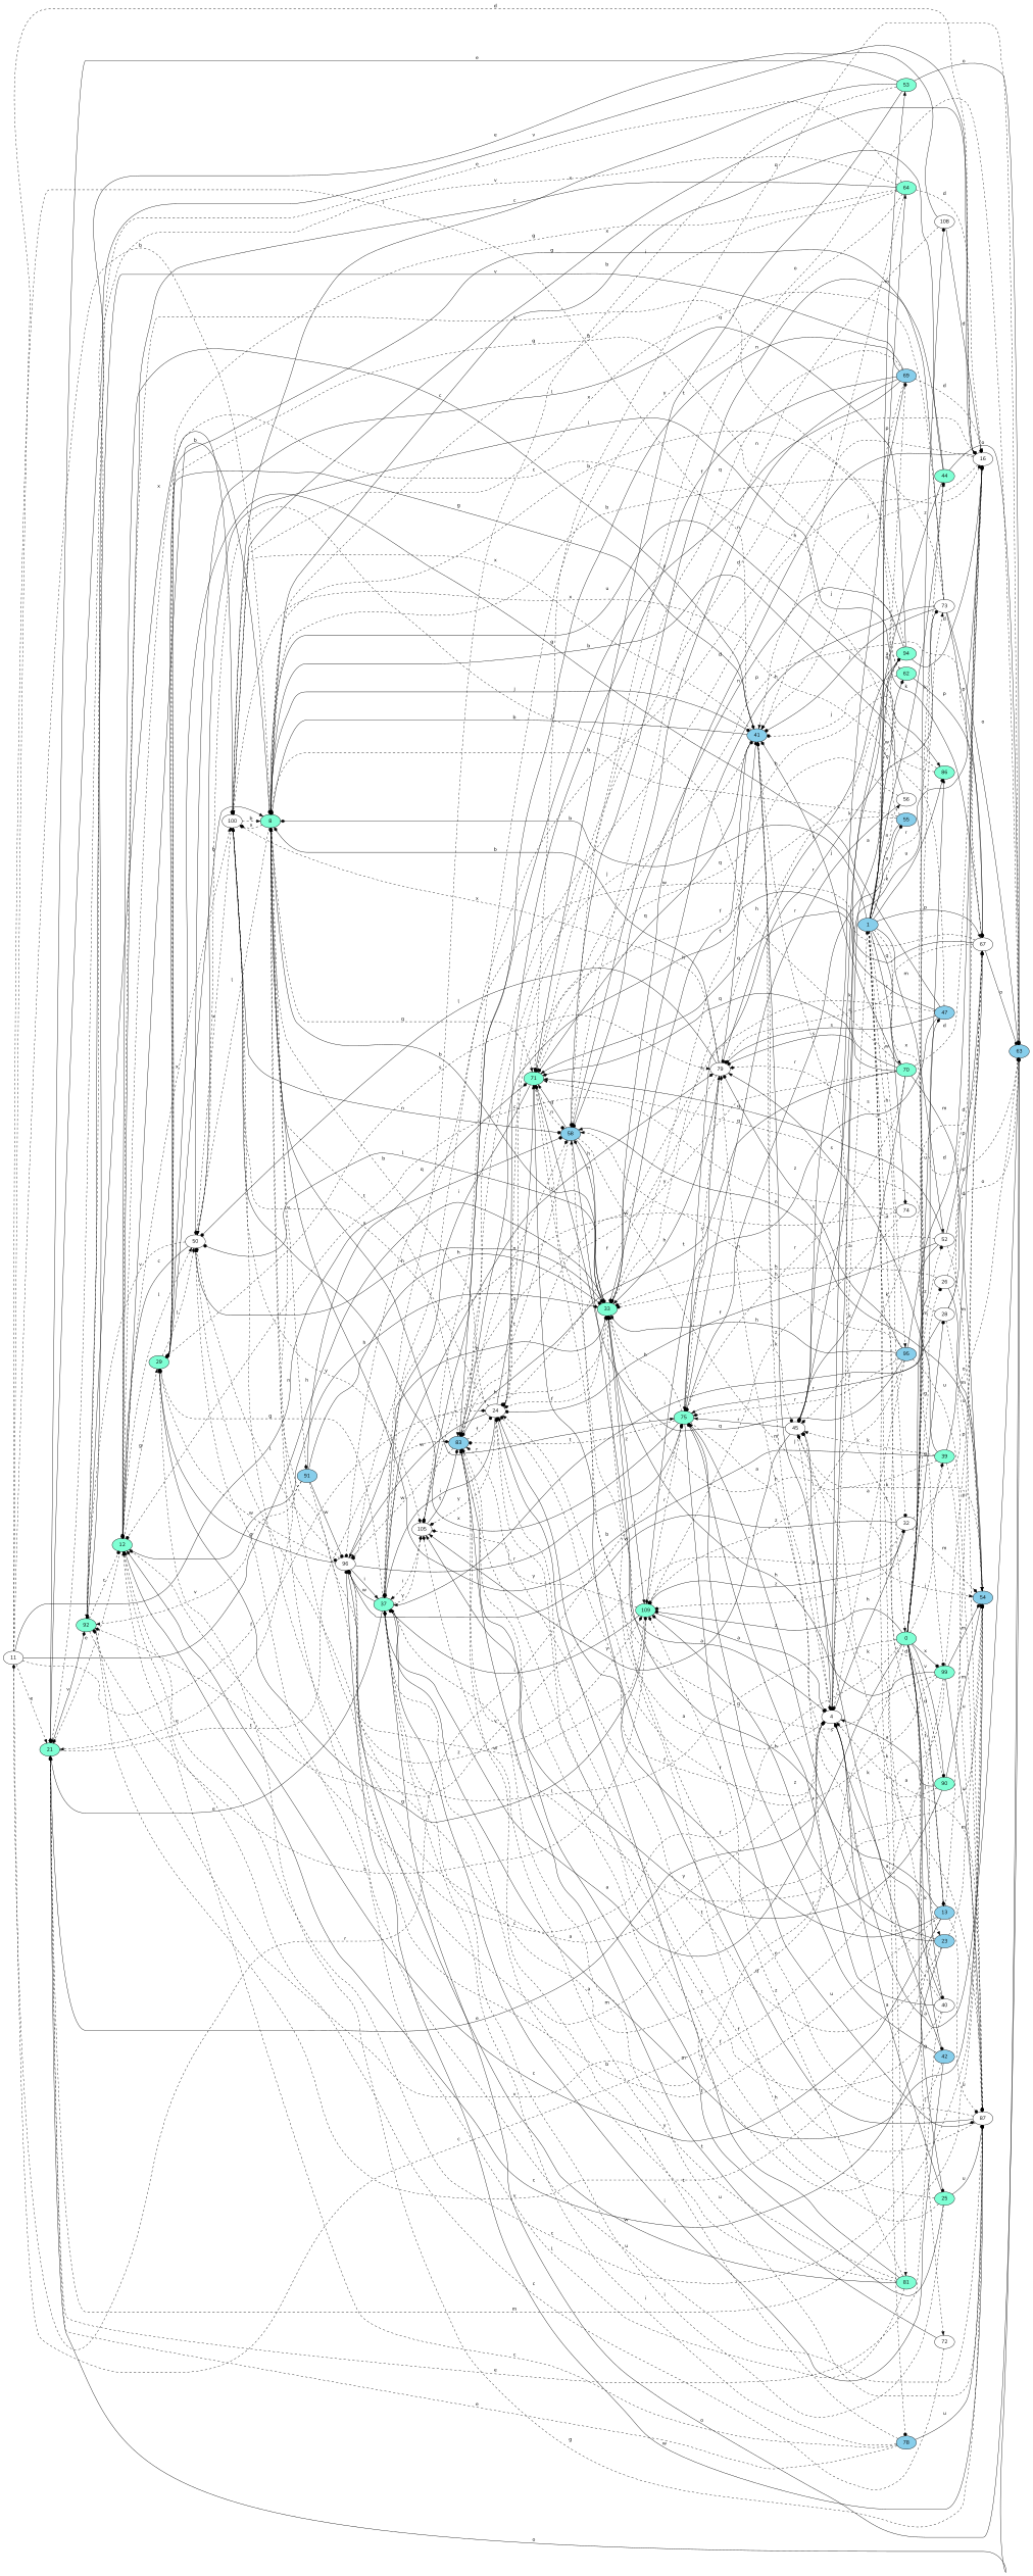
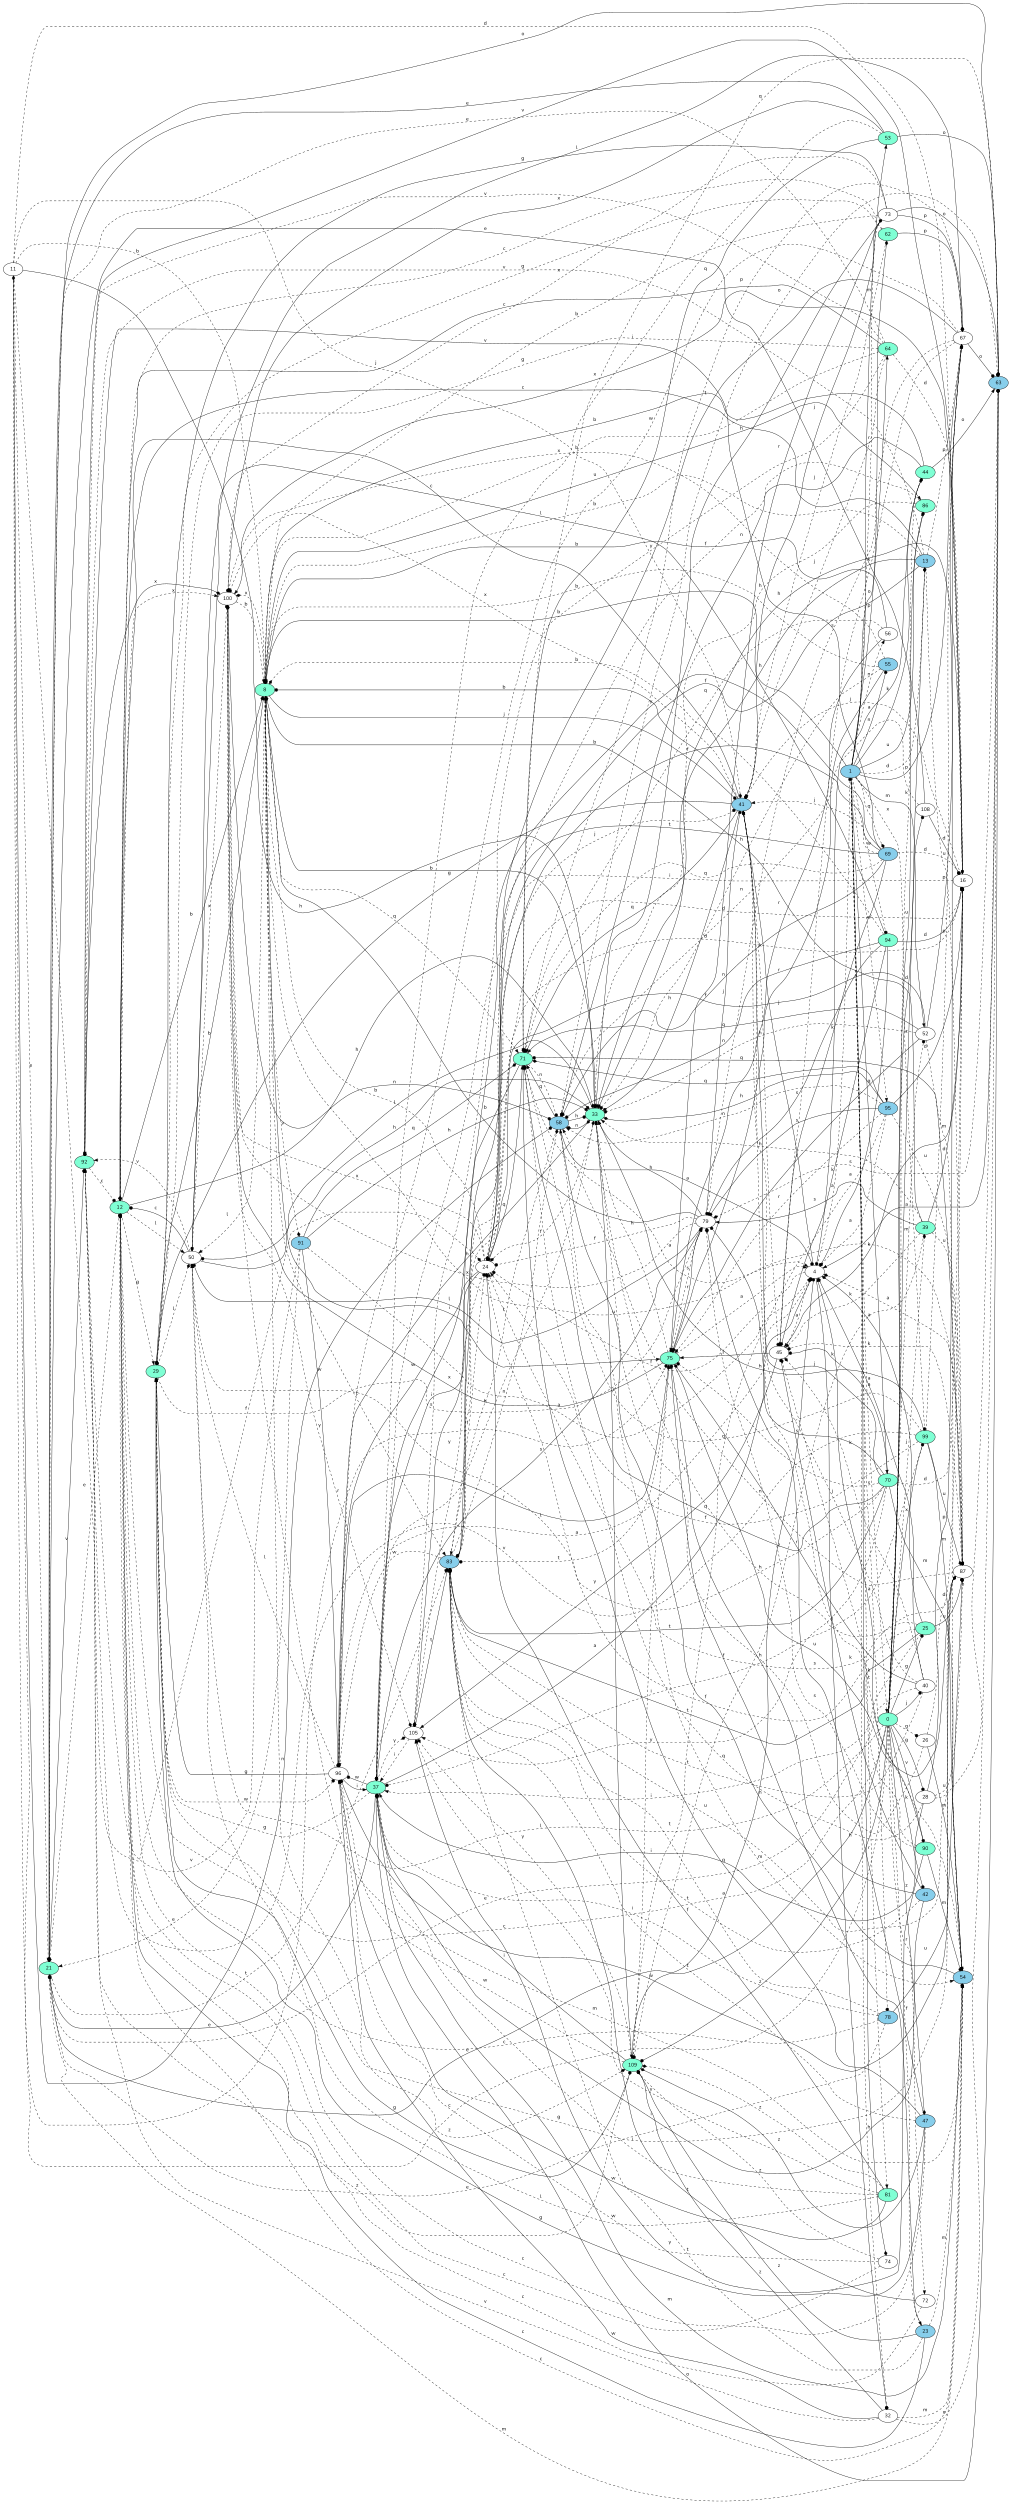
  strict digraph {
    fontname=Nunito
    rankdir=LR
    node [fillcolor=aquamarine fontname=Nunito style=filled]
    edge [arrowhead=diamond fontname=Nunito style=dashed]
    11 [fillcolor=white]
    0
    12
    13 [fillcolor=skyblue]
    21
    23 [fillcolor=skyblue]
    25
    26 [fillcolor=white]
    28 [fillcolor=white]
    39
    40 [fillcolor=white]
    42 [fillcolor=skyblue]
    44
    47 [fillcolor=skyblue]
    50 [fillcolor=white]
    52 [fillcolor=white]
    72 [fillcolor=white]
    73 [fillcolor=white]
    86
    90
    99
    108 [fillcolor=white]
    109
    8
    24 [fillcolor=white]
    41 [fillcolor=skyblue]
    75
    16 [fillcolor=white]
    33
    58 [fillcolor=skyblue]
    100 [fillcolor=white]
    29
    67 [fillcolor=white]
    87 [fillcolor=white]
    92
    83 [fillcolor=skyblue]
    54 [fillcolor=skyblue]
    63 [fillcolor=skyblue]
    4 [fillcolor=white]
    37
    71
    45 [fillcolor=white]
    79 [fillcolor=white]
    105 [fillcolor=white]
    96 [fillcolor=white]
    1 [fillcolor=skyblue]
    32 [fillcolor=white]
    53
    55 [fillcolor=skyblue]
    56 [fillcolor=white]
    62
    64
    69 [fillcolor=skyblue]
    70
    74 [fillcolor=white]
    78 [fillcolor=skyblue]
    81
    94
    95 [fillcolor=skyblue]
    91 [fillcolor=skyblue]
    11 -> 21 [arrowhead=normal label=e]
    11 -> 8 [arrowhead=normal label=b]
    11 -> 24 [label=f]
    11 -> 41 [label=j]
    11 -> 75 [arrowhead=dot label=r]
    11 -> 16 [label=d]
    11 -> 33 [arrowhead=normal label=h style=solid]
    11 -> 58 [arrowhead=dot label=n style=solid]
    0 -> 11 [label=c]
    0 -> 12 [label=c]
    0 -> 13 [label=d style=solid]
    0 -> 21 [label=e style=solid]
    0 -> 23 [arrowhead=normal label=f]
    0 -> 25 [arrowhead=dot label=g style=solid]
    0 -> 26 [arrowhead=dot label=g]
    0 -> 28 [arrowhead=dot label=g style=solid]
    0 -> 39 [label=j]
    0 -> 40 [arrowhead=dot label=j style=solid]
    0 -> 42 [arrowhead=dot label=k style=solid]
    0 -> 44 [arrowhead=normal label=k]
    0 -> 47 [label=z style=solid]
    0 -> 50 [arrowhead=normal label=l]
    0 -> 52 [arrowhead=dot label=m]
    0 -> 72 [arrowhead=normal label=r]
-   0 -> 73 [arrowhead=normal label=r]
    0 -> 86 [arrowhead=normal label=u style=solid]
    0 -> 90 [arrowhead=dot label=v style=solid]
    0 -> 99 [arrowhead=dot label=x style=solid]
    0 -> 108 [arrowhead=dot label=z style=solid]
    0 -> 109 [arrowhead=dot label=z style=solid]
    12 -> 21 [label=e]
    12 -> 50 [arrowhead=normal label=l]
    12 -> 8 [label=b style=solid]
    12 -> 33 [label=h style=solid]
    12 -> 100 [arrowhead=normal label=x]
    12 -> 29 [arrowhead=normal label=g]
    13 -> 12 [label=c style=solid]
    13 -> 8 [arrowhead=dot label=b]
    13 -> 24 [label=f style=solid]
    13 -> 33 [label=h style=solid]
    13 -> 67 [arrowhead=normal label=p]
    13 -> 87 [arrowhead=dot label=u]
    13 -> 92 [arrowhead=dot label=v]
    21 -> 92 [label=v style=solid]
    21 -> 83 [label=t]
    21 -> 54 [label=m]
    21 -> 63 [label=o style=solid]
    23 -> 12 [arrowhead=normal label=c style=solid]
    23 -> 109 [label=z style=solid]
    23 -> 75 [arrowhead=normal label=r style=solid]
    23 -> 83 [arrowhead=normal label=t]
    23 -> 54 [arrowhead=normal label=m]
    25 -> 24 [label=f]
    25 -> 33 [arrowhead=normal label=h]
    25 -> 87 [arrowhead=dot label=u style=solid]
    25 -> 83 [arrowhead=dot label=t style=solid]
    25 -> 4 [label=a style=solid]
    25 -> 37 [arrowhead=normal label=i]
    26 -> 16 [label=d]
    26 -> 33 [arrowhead=dot label=h]
    26 -> 54 [arrowhead=normal label=m style=solid]
    28 -> 67 [arrowhead=normal label=p style=solid]
    28 -> 87 [label=u]
    28 -> 63 [arrowhead=dot label=o]
    28 -> 37 [arrowhead=normal label=i style=solid]
    28 -> 71 [arrowhead=normal label=q]
    39 -> 109 [arrowhead=dot label=z]
    39 -> 8 [label=b style=solid]
    39 -> 16 [arrowhead=normal label=d style=solid]
    39 -> 33 [arrowhead=normal label=h]
    39 -> 87 [arrowhead=dot label=u]
    39 -> 45 [arrowhead=normal label=k]
    39 -> 79 [arrowhead=normal label=s style=solid]
    40 -> 21 [label=e]
    40 -> 41 [arrowhead=normal label=j]
    40 -> 75 [label=r style=solid]
    40 -> 83 [label=t]
    40 -> 4 [label=a style=solid]
    40 -> 45 [label=k]
    42 -> 75 [arrowhead=dot label=r style=solid]
    42 -> 83 [arrowhead=dot label=t]
    42 -> 37 [label=i style=solid]
    42 -> 45 [arrowhead=dot label=k style=solid]
    44 -> 8 [label=b style=solid]
    44 -> 58 [label=n style=solid]
    44 -> 63 [arrowhead=normal label=o style=solid]
    44 -> 4 [arrowhead=dot label=a style=solid]
    47 -> 12 [arrowhead=dot label=c]
    47 -> 109 [label=z style=solid]
    47 -> 29 [arrowhead=normal label=g style=solid]
    47 -> 83 [arrowhead=normal label=t]
    47 -> 71 [arrowhead=normal label=q style=solid]
    47 -> 79 [label=s style=solid]
    50 -> 12 [arrowhead=dot label=c style=solid]
    50 -> 33 [label=h style=solid]
    50 -> 100 [arrowhead=dot label=x]
    50 -> 92 [arrowhead=normal label=v]
    52 -> 24 [arrowhead=dot label=f style=solid]
    52 -> 75 [arrowhead=normal label=r style=solid]
    52 -> 33 [arrowhead=dot label=h]
    52 -> 67 [label=p style=solid]
    52 -> 54 [arrowhead=normal label=m]
    52 -> 71 [arrowhead=normal label=q style=solid]
    72 -> 12 [label=c]
    72 -> 83 [arrowhead=normal label=t style=solid]
    73 -> 8 [arrowhead=dot label=b]
    73 -> 41 [arrowhead=dot label=j style=solid]
    73 -> 75 [arrowhead=normal label=r style=solid]
    73 -> 33 [label=h style=solid]
    73 -> 100 [arrowhead=dot label=x]
    73 -> 29 [arrowhead=dot label=g style=solid]
    73 -> 67 [label=p style=solid]
    73 -> 63 [label=o style=solid]
    86 -> 24 [label=f]
    86 -> 33 [arrowhead=dot label=h]
    90 -> 41 [label=j]
    90 -> 54 [arrowhead=dot label=m style=solid]
    90 -> 4 [arrowhead=normal label=a style=solid]
    90 -> 79 [label=s]
    90 -> 105 [arrowhead=normal label=y style=solid]
    99 -> 24 [arrowhead=normal label=f]
    99 -> 33 [arrowhead=normal label=h style=solid]
    99 -> 67 [label=p]
    99 -> 87 [label=u style=solid]
    99 -> 92 [arrowhead=normal label=v]
    99 -> 54 [label=m style=solid]
-   99 -> 37 [arrowhead=normal label=i]
+   99 -> 37 [arrowhead=dot label=i]
    99 -> 71 [label=q]
    108 -> 21 [label=e style=solid]
    108 -> 16 [arrowhead=dot label=d style=solid]
    108 -> 58 [label=n]
    109 -> 75 [arrowhead=normal label=r]
    109 -> 29 [arrowhead=normal label=g style=solid]
    109 -> 4 [arrowhead=dot label=a style=solid]
    109 -> 37 [arrowhead=dot label=i style=solid]
    109 -> 105 [label=y]
    109 -> 96 [arrowhead=dot label=w]
    8 -> 50 [arrowhead=normal label=l]
    8 -> 86 [arrowhead=normal label=u style=solid]
    8 -> 109 [label=z]
    8 -> 41 [arrowhead=dot label=j style=solid]
    8 -> 75 [arrowhead=normal label=r style=solid]
    8 -> 100 [label=x]
    8 -> 87 [arrowhead=dot label=u]
    8 -> 83 [arrowhead=normal label=t]
    8 -> 71 [arrowhead=normal label=q]
    8 -> 91 [label=v]
    24 -> 8 [label=b]
    24 -> 16 [arrowhead=dot label=d]
    24 -> 100 [label=x]
    24 -> 37 [label=i style=solid]
    24 -> 71 [arrowhead=normal label=q style=solid]
    24 -> 105 [label=y]
    24 -> 96 [arrowhead=normal label=w style=solid]
    41 -> 12 [arrowhead=normal label=c style=solid]
    41 -> 8 [arrowhead=dot label=b style=solid]
    41 -> 33 [label=h style=solid]
    41 -> 100 [arrowhead=dot label=x]
    41 -> 29 [arrowhead=normal label=g style=solid]
    41 -> 71 [label=q style=solid]
    41 -> 45 [arrowhead=dot label=k]
    75 -> 33 [arrowhead=normal label=h]
    75 -> 100 [arrowhead=normal label=x style=solid]
    75 -> 87 [label=u style=solid]
    75 -> 83 [arrowhead=dot label=t]
    75 -> 4 [arrowhead=normal label=a]
    75 -> 79 [arrowhead=normal label=s]
    16 -> 41 [arrowhead=normal label=j]
    16 -> 33 [label=h style=solid]
    16 -> 100 [arrowhead=normal label=x style=solid]
    16 -> 92 [arrowhead=dot label=v style=solid]
    16 -> 37 [arrowhead=normal label=i]
    16 -> 45 [arrowhead=normal label=k style=solid]
    33 -> 50 [arrowhead=dot label=l style=solid]
    33 -> 109 [arrowhead=normal label=z style=solid]
    33 -> 8 [arrowhead=normal label=b style=solid]
    33 -> 24 [label=f]
    33 -> 58 [label=n style=solid]
    58 -> 33 [arrowhead=dot label=h style=solid]
    58 -> 83 [arrowhead=normal label=t]
    58 -> 54 [arrowhead=normal label=m]
    58 -> 63 [arrowhead=dot label=o]
    58 -> 4 [arrowhead=dot label=a style=solid]
    58 -> 71 [arrowhead=normal label=q style=solid]
    100 -> 8 [arrowhead=normal label=b]
    100 -> 58 [arrowhead=dot label=n style=solid]
    100 -> 54 [arrowhead=normal label=m]
    100 -> 105 [label=y]
    29 -> 50 [label=l]
    29 -> 8 [arrowhead=normal label=b style=solid]
    29 -> 79 [arrowhead=normal label=s]
    29 -> 96 [arrowhead=dot label=w]
    67 -> 50 [arrowhead=normal label=l style=solid]
    67 -> 83 [arrowhead=dot label=t style=solid]
    67 -> 63 [arrowhead=dot label=o style=solid]
    67 -> 45 [label=k]
    67 -> 79 [arrowhead=dot label=s]
    67 -> 96 [arrowhead=dot label=w]
    87 -> 24 [arrowhead=normal label=f]
    87 -> 58 [arrowhead=normal label=n]
    87 -> 29 [arrowhead=normal label=g]
    87 -> 4 [label=a]
    87 -> 71 [arrowhead=dot label=q style=solid]
    87 -> 45 [arrowhead=dot label=k]
    87 -> 96 [arrowhead=dot label=w style=solid]
    92 -> 12 [arrowhead=dot label=c]
    92 -> 109 [arrowhead=dot label=z]
    92 -> 100 [label=x style=solid]
    83 -> 24 [arrowhead=dot label=f]
    83 -> 41 [arrowhead=dot label=j]
    83 -> 16 [arrowhead=dot label=d]
    83 -> 58 [label=n]
    83 -> 87 [label=u]
    83 -> 96 [arrowhead=normal label=w]
    54 -> 12 [arrowhead=dot label=c]
    54 -> 58 [arrowhead=normal label=n style=solid]
    54 -> 45 [label=k]
    63 -> 4 [arrowhead=normal label=a style=solid]
    63 -> 71 [arrowhead=normal label=q]
    63 -> 79 [label=s]
    4 -> 24 [arrowhead=dot label=f]
    4 -> 41 [label=j style=solid]
    4 -> 1 [arrowhead=dot label=a]
    4 -> 32 [arrowhead=dot label=h style=solid]
    37 -> 21 [arrowhead=normal label=e style=solid]
    37 -> 33 [label=h]
    37 -> 29 [label=g]
    37 -> 54 [arrowhead=dot label=m style=solid]
    37 -> 63 [arrowhead=dot label=o style=solid]
    37 -> 4 [arrowhead=dot label=a style=solid]
    37 -> 79 [label=s style=solid]
    37 -> 105 [label=y]
    37 -> 96 [arrowhead=dot label=w style=solid]
    71 -> 58 [arrowhead=dot label=n]
    71 -> 67 [label=p]
    71 -> 4 [arrowhead=normal label=a]
    71 -> 37 [label=i style=solid]
    45 -> 75 [arrowhead=normal label=r style=solid]
    45 -> 4 [label=a]
    45 -> 105 [arrowhead=normal label=y style=solid]
    79 -> 50 [arrowhead=dot label=l style=solid]
    79 -> 8 [label=b style=solid]
    79 -> 24 [arrowhead=dot label=f]
    79 -> 41 [arrowhead=dot label=j style=solid]
    79 -> 75 [arrowhead=normal label=r style=solid]
    79 -> 33 [arrowhead=normal label=h style=solid]
    79 -> 100 [label=x]
    105 -> 83 [label=t style=solid]
    105 -> 37 [arrowhead=normal label=i]
    96 -> 50 [arrowhead=dot label=l]
    96 -> 75 [label=r style=solid]
    96 -> 33 [label=h style=solid]
    96 -> 29 [arrowhead=dot label=g style=solid]
    96 -> 4 [label=a]
    96 -> 37 [arrowhead=normal label=i style=solid]
    1 -> 0 [arrowhead=normal label=a]
    1 -> 13 [label=d]
    1 -> 44 [arrowhead=dot label=k style=solid]
    1 -> 52 [arrowhead=normal label=m style=solid]
    1 -> 73 [arrowhead=dot label=r]
    1 -> 86 [arrowhead=dot label=u style=solid]
    1 -> 99 [arrowhead=dot label=x]
    1 -> 8 [label=b style=solid]
    1 -> 67 [arrowhead=normal label=p style=solid]
    1 -> 32 [arrowhead=dot label=h]
    1 -> 53 [arrowhead=normal label=m style=solid]
    1 -> 55 [arrowhead=dot label=n style=solid]
    1 -> 56 [arrowhead=normal label=n]
    1 -> 62 [label=o style=solid]
    1 -> 64 [arrowhead=normal label=p style=solid]
    1 -> 69 [label=q]
    1 -> 70 [arrowhead=normal label=q style=solid]
    1 -> 74 [label=r style=solid]
    1 -> 78 [arrowhead=dot label=s]
    1 -> 81 [arrowhead=normal label=t]
    1 -> 94 [arrowhead=dot label=w]
    1 -> 95 [arrowhead=normal label=w]
    32 -> 109 [arrowhead=dot label=z style=solid]
    32 -> 92 [label=v]
    32 -> 54 [label=m]
    32 -> 63 [arrowhead=dot label=o]
    32 -> 96 [arrowhead=normal label=w style=solid]
    53 -> 21 [label=e style=solid]
    53 -> 100 [arrowhead=dot label=x style=solid]
    53 -> 63 [arrowhead=dot label=o style=solid]
    53 -> 37 [label=i]
    53 -> 71 [label=q style=solid]
    55 -> 8 [arrowhead=normal label=b]
    55 -> 75 [arrowhead=dot label=r style=solid]
    55 -> 33 [arrowhead=dot label=h]
    55 -> 100 [arrowhead=normal label=x]
    56 -> 8 [arrowhead=normal label=b style=solid]
    56 -> 75 [arrowhead=dot label=r style=solid]
    56 -> 71 [arrowhead=normal label=q]
    62 -> 12 [label=c]
    62 -> 41 [arrowhead=dot label=j]
    62 -> 29 [arrowhead=dot label=g]
    62 -> 67 [label=p style=solid]
    64 -> 12 [label=c style=solid]
    64 -> 21 [label=e]
    64 -> 8 [arrowhead=dot label=b]
    64 -> 41 [arrowhead=normal label=j]
    64 -> 16 [arrowhead=normal label=d]
    64 -> 29 [label=g]
    64 -> 92 [arrowhead=normal label=v]
    64 -> 105 [label=y]
    69 -> 24 [arrowhead=dot label=f style=solid]
    69 -> 41 [arrowhead=normal label=j]
    69 -> 16 [arrowhead=dot label=d]
    69 -> 58 [label=n style=solid]
    69 -> 92 [arrowhead=normal label=v style=solid]
    69 -> 83 [label=t style=solid]
    69 -> 71 [arrowhead=dot label=q]
    69 -> 45 [arrowhead=dot label=k style=solid]
    69 -> 105 [arrowhead=dot label=y style=solid]
    70 -> 50 [arrowhead=normal label=l]
    70 -> 41 [label=j style=solid]
    70 -> 75 [arrowhead=dot label=r]
    70 -> 16 [arrowhead=dot label=d]
    70 -> 83 [label=t style=solid]
    70 -> 54 [arrowhead=normal label=m style=solid]
    70 -> 71 [label=q style=solid]
    70 -> 45 [arrowhead=dot label=k style=solid]
    70 -> 79 [arrowhead=dot label=s style=solid]
    70 -> 105 [arrowhead=normal label=y]
    74 -> 12 [arrowhead=dot label=c]
    74 -> 109 [arrowhead=dot label=z]
    74 -> 96 [arrowhead=dot label=w]
    78 -> 12 [arrowhead=normal label=c]
    78 -> 21 [arrowhead=normal label=e]
    78 -> 87 [arrowhead=dot label=u style=solid]
    78 -> 83 [arrowhead=normal label=t]
    78 -> 37 [label=i]
    81 -> 50 [arrowhead=normal label=l]
    81 -> 109 [label=z]
    81 -> 24 [arrowhead=dot label=f style=solid]
    81 -> 37 [label=i]
    81 -> 105 [label=y]
    81 -> 96 [arrowhead=dot label=w style=solid]
    94 -> 50 [label=l style=solid]
    94 -> 8 [label=b]
    94 -> 16 [arrowhead=normal label=d style=solid]
    94 -> 58 [arrowhead=dot label=n style=solid]
    94 -> 4 [arrowhead=dot label=a style=solid]
    94 -> 45 [label=k style=solid]
    94 -> 79 [arrowhead=dot label=s style=solid]
    95 -> 109 [arrowhead=dot label=z]
    95 -> 75 [label=r]
    95 -> 16 [label=d style=solid]
    95 -> 33 [label=h style=solid]
    95 -> 58 [arrowhead=normal label=n]
    95 -> 87 [label=u]
    95 -> 4 [label=a]
    95 -> 71 [label=q style=solid]
    95 -> 79 [arrowhead=dot label=s style=solid]
    91 -> 21 [arrowhead=normal label=e]
    91 -> 33 [arrowhead=dot label=h style=solid]
    91 -> 92 [arrowhead=normal label=v]
    91 -> 4 [arrowhead=normal label=a]
    91 -> 71 [label=q style=solid]
    91 -> 96 [arrowhead=dot label=w style=solid]
  }
